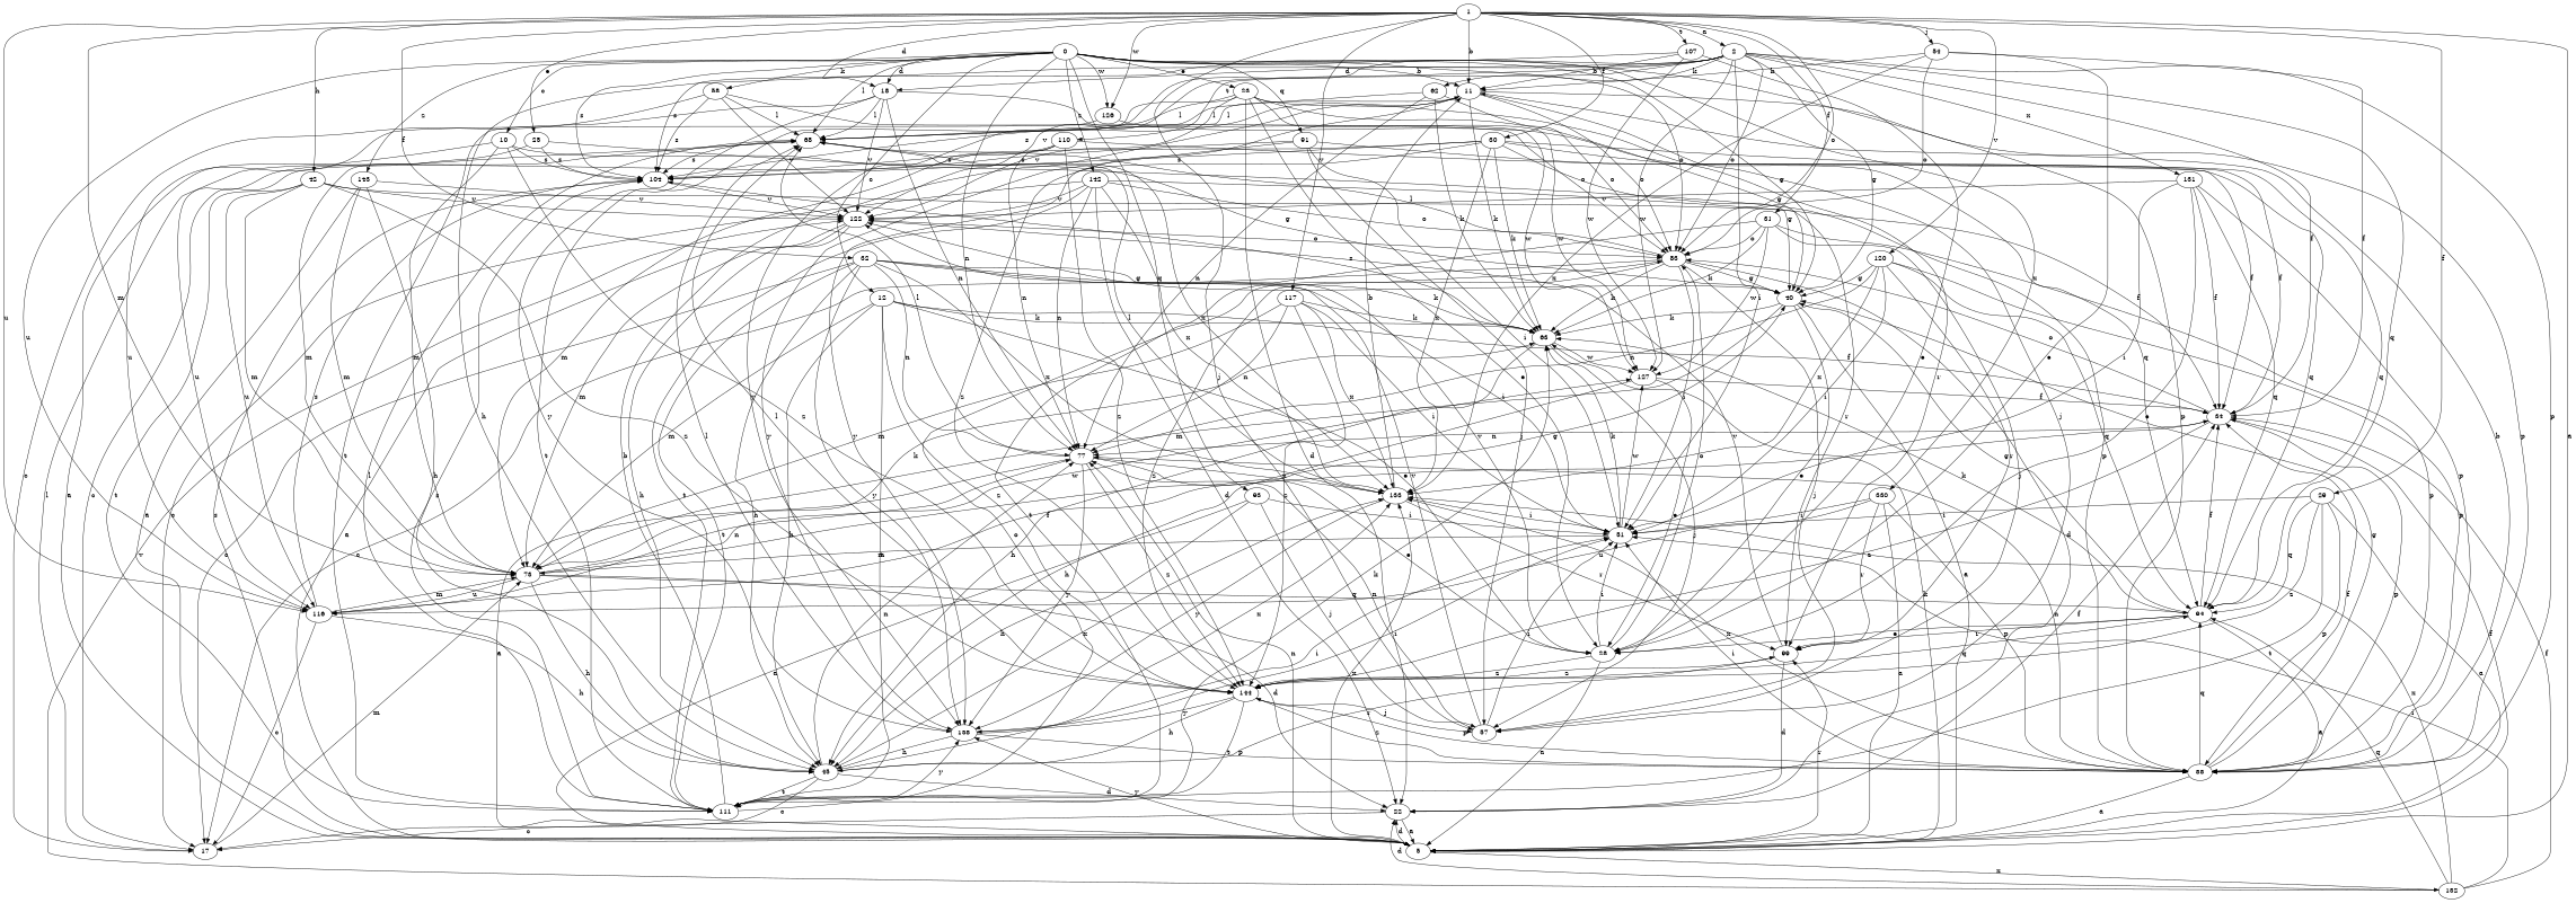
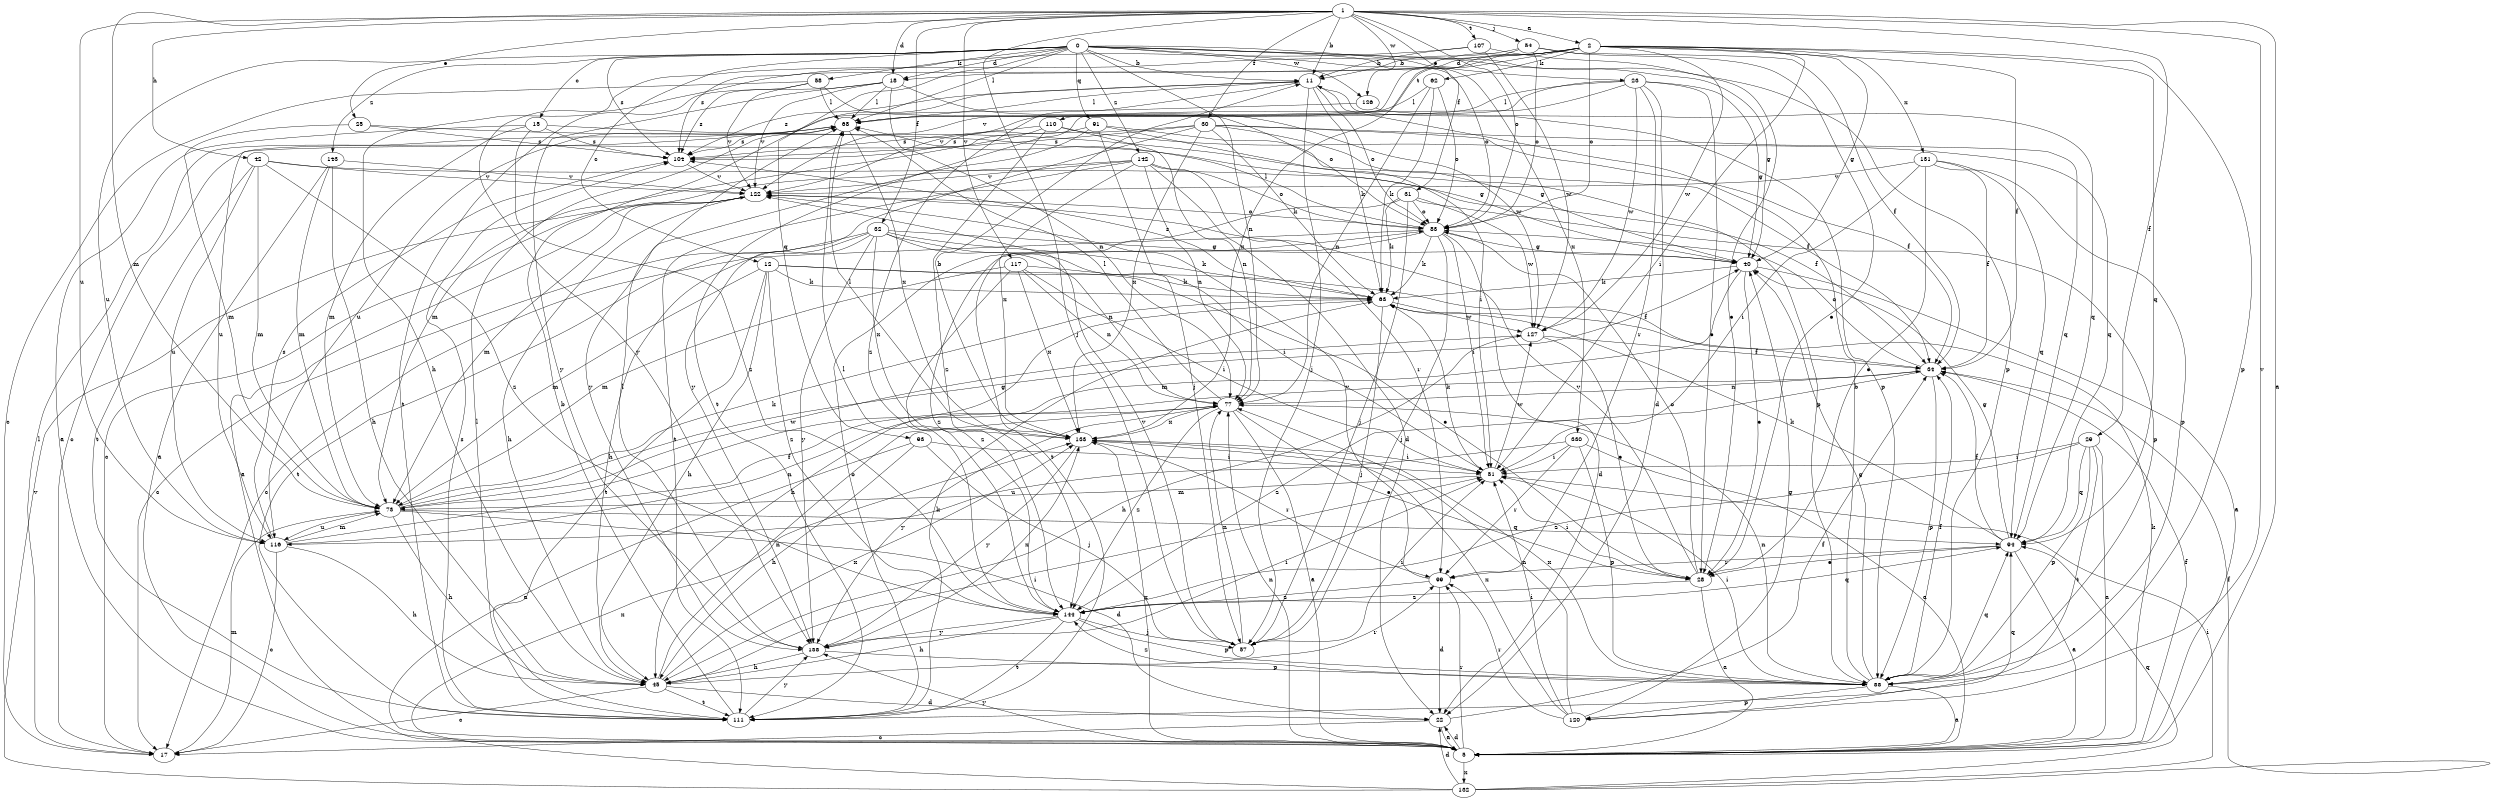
  strict digraph {
    0
    11
    12
-   15 [label=10]
+   15
    18
    23
    40
    58
    68
    77
    83
    88
    91
    93
    104
    116
    126
    n18 [label=330]
    142
    143
    57
    63
    144
    73
    34
    45
    28
    111
    5
    122
    127
    138
    22
    99
    17
    133
    51
    94
    1
    2
    25
    29
    30
    31
    32
    42
    54
    107
    117
    120
    62
    110
    131
    132
    0 -> 11 [label=b]
    0 -> 12 [label=c]
    0 -> 15 [label=c]
    0 -> 18 [label=d]
    0 -> 23 [label=e]
    0 -> 40 [label=g]
    0 -> 58 [label=k]
    0 -> 68 [label=l]
    0 -> 77 [label=n]
    0 -> 83 [label=o]
    0 -> 88 [label=p]
    0 -> 91 [label=q]
    0 -> 93 [label=q]
    0 -> 104 [label=s]
    0 -> 116 [label=u]
    0 -> 126 [label=w]
    0 -> n18 [label=x]
    0 -> 142 [label=z]
    0 -> 143 [label=z]
    11 -> 68 [label=l]
    11 -> 83 [label=o]
    11 -> 88 [label=p]
    11 -> 104 [label=s]
    11 -> 57 [label=j]
    11 -> 63 [label=k]
    11 -> 144 [label=z]
    12 -> 63 [label=k]
    12 -> 144 [label=z]
    12 -> 73 [label=m]
    12 -> 34 [label=f]
    12 -> 45 [label=h]
    12 -> 28 [label=e]
    12 -> 111 [label=t]
    15 -> 88 [label=p]
    15 -> 104 [label=s]
    15 -> 144 [label=z]
    15 -> 73 [label=m]
    15 -> 5 [label=a]
    18 -> 68 [label=l]
    18 -> 77 [label=n]
    18 -> 111 [label=t]
    18 -> 122 [label=v]
    18 -> 127 [label=w]
    18 -> 138 [label=y]
    23 -> 40 [label=g]
    23 -> 68 [label=l]
    23 -> 28 [label=e]
    23 -> 111 [label=t]
    23 -> 122 [label=v]
    23 -> 127 [label=w]
    23 -> 22 [label=d]
    23 -> 99 [label=r]
    40 -> 63 [label=k]
    40 -> 73 [label=m]
    40 -> 28 [label=e]
    40 -> 5 [label=a]
    58 -> 68 [label=l]
    58 -> 83 [label=o]
    58 -> 104 [label=s]
    58 -> 122 [label=v]
    58 -> 17 [label=c]
    68 -> 104 [label=s]
    68 -> 116 [label=u]
    68 -> 133 [label=x]
    77 -> 68 [label=l]
    77 -> 144 [label=z]
    77 -> 28 [label=e]
    77 -> 5 [label=a]
    77 -> 138 [label=y]
    77 -> 133 [label=x]
    83 -> 40 [label=g]
    83 -> 68 [label=l]
    83 -> 57 [label=j]
    83 -> 63 [label=k]
    83 -> 144 [label=z]
    83 -> 22 [label=d]
    83 -> 17 [label=c]
    83 -> 51 [label=i]
    88 -> 11 [label=b]
    88 -> 40 [label=g]
    88 -> 77 [label=n]
    88 -> 144 [label=z]
    88 -> 34 [label=f]
    88 -> 5 [label=a]
    88 -> 133 [label=x]
    88 -> 51 [label=i]
    88 -> 94 [label=q]
    91 -> 104 [label=s]
    91 -> 57 [label=j]
    91 -> 34 [label=f]
    91 -> 138 [label=y]
    91 -> 51 [label=i]
    93 -> 57 [label=j]
    93 -> 45 [label=h]
    93 -> 5 [label=a]
    93 -> 51 [label=i]
    104 -> 122 [label=v]
    116 -> 77 [label=n]
    116 -> 104 [label=s]
    116 -> 73 [label=m]
    116 -> 34 [label=f]
    116 -> 45 [label=h]
    116 -> 17 [label=c]
    126 -> 116 [label=u]
    126 -> 94 [label=q]
    n18 -> 88 [label=p]
    n18 -> 116 [label=u]
    n18 -> 5 [label=a]
    n18 -> 99 [label=r]
    n18 -> 51 [label=i]
    142 -> 77 [label=n]
    142 -> 83 [label=o]
    142 -> 111 [label=t]
    142 -> 122 [label=v]
    142 -> 22 [label=d]
    142 -> 99 [label=r]
    142 -> 17 [label=c]
    142 -> 133 [label=x]
    143 -> 73 [label=m]
    143 -> 45 [label=h]
    143 -> 5 [label=a]
    143 -> 122 [label=v]
    57 -> 77 [label=n]
    57 -> 122 [label=v]
    57 -> 51 [label=i]
    63 -> 104 [label=s]
    63 -> 57 [label=j]
    63 -> 45 [label=h]
    63 -> 127 [label=w]
    144 -> 68 [label=l]
    144 -> 88 [label=p]
    144 -> 57 [label=j]
    144 -> 45 [label=h]
    144 -> 111 [label=t]
    144 -> 138 [label=y]
    144 -> 94 [label=q]
    73 -> 40 [label=g]
    73 -> 116 [label=u]
    73 -> 63 [label=k]
    73 -> 45 [label=h]
    73 -> 127 [label=w]
    73 -> 22 [label=d]
    73 -> 94 [label=q]
    34 -> 77 [label=n]
    34 -> 83 [label=o]
    34 -> 88 [label=p]
    34 -> 144 [label=z]
    45 -> 77 [label=n]
    45 -> 111 [label=t]
    45 -> 22 [label=d]
    45 -> 99 [label=r]
    45 -> 17 [label=c]
    45 -> 133 [label=x]
    45 -> 51 [label=i]
    28 -> 83 [label=o]
    28 -> 144 [label=z]
    28 -> 5 [label=a]
    28 -> 122 [label=v]
    28 -> 51 [label=i]
    111 -> 11 [label=b]
    111 -> 68 [label=l]
    111 -> 83 [label=o]
    111 -> 104 [label=s]
    111 -> 63 [label=k]
    111 -> 138 [label=y]
    5 -> 77 [label=n]
-   5 -> 104 [label=s]
    5 -> 63 [label=k]
    5 -> 34 [label=f]
    5 -> 138 [label=y]
    5 -> 22 [label=d]
    5 -> 99 [label=r]
    5 -> 133 [label=x]
    5 -> 132 [label=x]
    122 -> 83 [label=o]
    122 -> 73 [label=m]
    122 -> 45 [label=h]
    122 -> 5 [label=a]
    127 -> 34 [label=f]
    127 -> 45 [label=h]
    127 -> 28 [label=e]
    138 -> 68 [label=l]
    138 -> 88 [label=p]
    138 -> 45 [label=h]
    138 -> 133 [label=x]
    138 -> 51 [label=i]
    22 -> 34 [label=f]
    22 -> 5 [label=a]
    22 -> 17 [label=c]
    99 -> 144 [label=z]
    99 -> 122 [label=v]
    99 -> 22 [label=d]
    17 -> 68 [label=l]
    17 -> 73 [label=m]
    133 -> 11 [label=b]
    133 -> 68 [label=l]
    133 -> 138 [label=y]
    133 -> 99 [label=r]
    133 -> 51 [label=i]
    51 -> 63 [label=k]
    51 -> 73 [label=m]
    51 -> 127 [label=w]
    94 -> 40 [label=g]
    94 -> 63 [label=k]
    94 -> 34 [label=f]
    94 -> 28 [label=e]
    94 -> 5 [label=a]
    94 -> 99 [label=r]
    1 -> 11 [label=b]
    1 -> 18 [label=d]
    1 -> 83 [label=o]
    1 -> 116 [label=u]
    1 -> 126 [label=w]
    1 -> 57 [label=j]
    1 -> 73 [label=m]
    1 -> 5 [label=a]
    1 -> 2 [label=a]
    1 -> 25 [label=e]
    1 -> 29 [label=f]
    1 -> 30 [label=f]
    1 -> 31 [label=f]
    1 -> 32 [label=f]
    1 -> 42 [label=h]
    1 -> 54 [label=j]
    1 -> 107 [label=t]
    1 -> 117 [label=v]
    1 -> 120 [label=v]
    2 -> 18 [label=d]
    2 -> 40 [label=g]
    2 -> 83 [label=o]
    2 -> 88 [label=p]
    2 -> 34 [label=f]
    2 -> 45 [label=h]
    2 -> 122 [label=v]
    2 -> 127 [label=w]
    2 -> 138 [label=y]
    2 -> 51 [label=i]
    2 -> 94 [label=q]
    2 -> 62 [label=k]
    2 -> 110 [label=t]
    2 -> 131 [label=x]
    25 -> 40 [label=g]
    25 -> 104 [label=s]
    25 -> 73 [label=m]
    29 -> 88 [label=p]
    29 -> 144 [label=z]
    29 -> 111 [label=t]
    29 -> 5 [label=a]
    29 -> 51 [label=i]
    29 -> 94 [label=q]
    30 -> 40 [label=g]
    30 -> 104 [label=s]
    30 -> 63 [label=k]
    30 -> 34 [label=f]
    30 -> 138 [label=y]
    30 -> 17 [label=c]
    30 -> 133 [label=x]
    30 -> 94 [label=q]
    31 -> 83 [label=o]
    31 -> 88 [label=p]
    31 -> 57 [label=j]
    31 -> 63 [label=k]
    31 -> 111 [label=t]
    31 -> 127 [label=w]
    32 -> 40 [label=g]
    32 -> 77 [label=n]
    32 -> 63 [label=k]
    32 -> 45 [label=h]
    32 -> 111 [label=t]
    32 -> 138 [label=y]
    32 -> 17 [label=c]
    32 -> 133 [label=x]
    32 -> 51 [label=i]
    42 -> 116 [label=u]
    42 -> 144 [label=z]
    42 -> 73 [label=m]
    42 -> 34 [label=f]
    42 -> 111 [label=t]
    42 -> 122 [label=v]
    54 -> 11 [label=b]
    54 -> 83 [label=o]
    54 -> 34 [label=f]
    54 -> 28 [label=e]
    54 -> 133 [label=x]
    107 -> 11 [label=b]
    107 -> 104 [label=s]
    107 -> 28 [label=e]
    107 -> 127 [label=w]
    117 -> 77 [label=n]
    117 -> 63 [label=k]
    117 -> 144 [label=z]
    117 -> 73 [label=m]
    117 -> 133 [label=x]
    117 -> 51 [label=i]
    120 -> 40 [label=g]
    120 -> 77 [label=n]
-   120 -> 88 [label=p]
+   88 -> 120 [label=p]
    120 -> 99 [label=r]
    120 -> 133 [label=x]
    120 -> 51 [label=i]
    120 -> 94 [label=q]
    62 -> 68 [label=l]
    62 -> 77 [label=n]
    62 -> 83 [label=o]
    62 -> 63 [label=k]
    110 -> 77 [label=n]
    110 -> 104 [label=s]
    110 -> 144 [label=z]
    110 -> 73 [label=m]
    110 -> 94 [label=q]
    131 -> 88 [label=p]
    131 -> 34 [label=f]
    131 -> 28 [label=e]
    131 -> 122 [label=v]
    131 -> 51 [label=i]
    131 -> 94 [label=q]
    132 -> 34 [label=f]
    132 -> 122 [label=v]
    132 -> 22 [label=d]
    132 -> 133 [label=x]
    132 -> 51 [label=i]
    132 -> 94 [label=q]
  }
